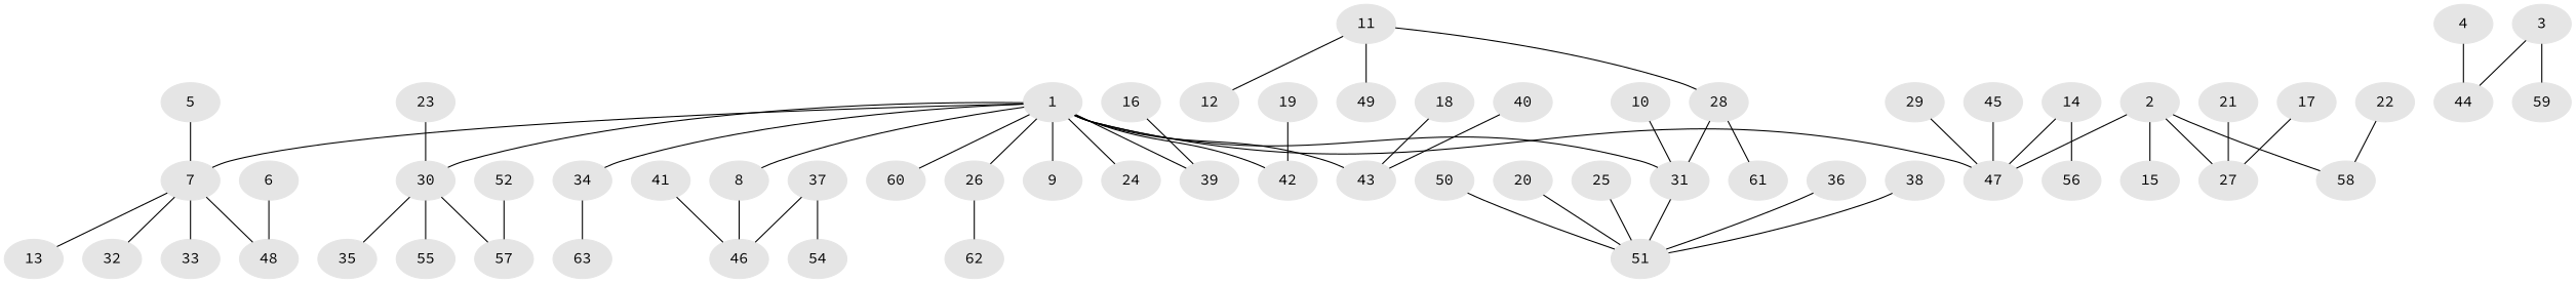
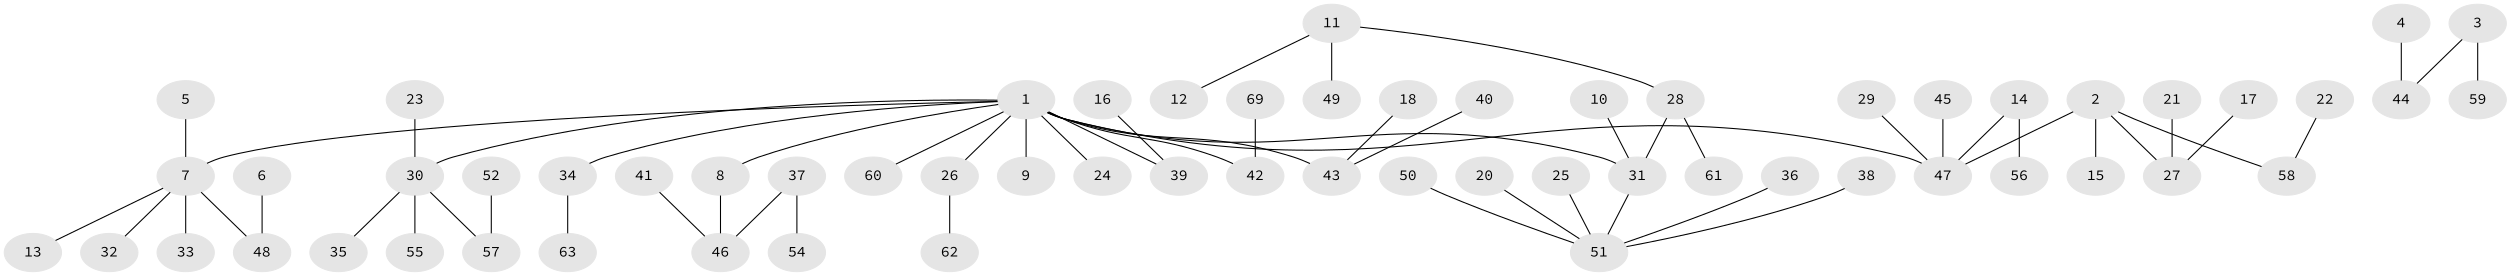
  graph {
    fontname="Source Code Pro"
    node [color=gray90 fontname="Source Code Pro" style=filled]
    edge [fontname="Source Code Pro" weight=1.0]
    1
    7
    8
    9
    24
    26
    30
    31
    34
    39
    42
    43
    47
    60
    48
    13
    32
    33
    46
    62
    35
    55
    57
    51
    n25 [label=63]
    2
    15
    27
    58
    3
    44
    59
    4
    5
    6
    10
    11
    12
    28
    49
    61
    14
    56
    16
    17
    18
-   19
+   19 [label=69]
    20
    21
    22
    23
    25
    29
    36
    37
    54
    38
    40
    41
    45
    50
    52
    1 -- 7
    1 -- 8
    1 -- 9
    1 -- 24
    1 -- 26
    1 -- 30
    1 -- 31
    1 -- 34
    1 -- 39
    1 -- 42
    1 -- 43
    1 -- 47
    1 -- 60
    7 -- 48
    7 -- 13
    7 -- 32
    7 -- 33
    8 -- 46
    26 -- 62
    30 -- 35
    30 -- 55
    30 -- 57
    31 -- 51
    34 -- n25
    2 -- 47
    2 -- 15
    2 -- 27
    2 -- 58
    3 -- 44
    3 -- 59
    4 -- 44
    5 -- 7
    6 -- 48
    10 -- 31
    11 -- 12
    11 -- 28
    11 -- 49
    28 -- 31
    28 -- 61
    14 -- 47
    14 -- 56
    16 -- 39
    17 -- 27
    18 -- 43
    19 -- 42
    20 -- 51
    21 -- 27
    22 -- 58
    23 -- 30
    25 -- 51
    29 -- 47
    36 -- 51
    37 -- 46
    37 -- 54
    38 -- 51
    40 -- 43
    41 -- 46
    45 -- 47
    50 -- 51
    52 -- 57
  }
